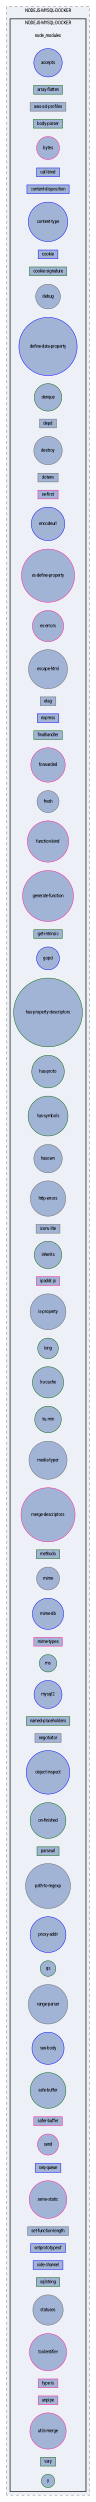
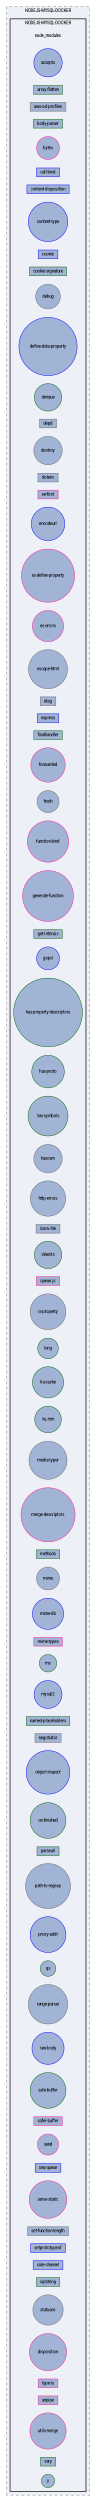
  digraph {
    compound=true
    rankdir=LR
    fontname="Roboto Condensed"
    node [fontname="Roboto Condensed" fontsize=10 shape=circle color=darkgreen fillcolor="#a2b4d6" style=filled]
    n1 [height=0.2 label=node_modules shape=plaintext width=0.4 color=blue fillcolor="" style=""]
    n2 [color=blue height=0.2 label=accepts width=0.4]
    n3 [height=0.2 label="array-flatten" shape=box width=0.4]
    n4 [color=gray40 height=0.2 label="aws-ssl-profiles" shape=box width=0.4]
    n5 [height=0.2 label="body-parser" shape=box width=0.4]
    n6 [color=deeppink height=0.2 label=bytes width=0.4]
    n7 [color=blue height=0.2 label="call-bind" shape=box width=0.4]
    n8 [color=blue height=0.2 label="content-disposition" shape=box width=0.4]
    n9 [color=blue height=0.2 label="content-type" width=0.4]
    n10 [color=blue height=0.2 label=cookie shape=box width=0.4]
    n11 [height=0.2 label="cookie-signature" shape=box width=0.4]
    n12 [color=gray40 height=0.2 label=debug width=0.4]
    n13 [color=blue height=0.2 label="define-data-property" width=0.4]
    n14 [height=0.2 label=denque width=0.4]
    n15 [color=gray40 height=0.2 label=depd shape=box width=0.4]
    n16 [color=gray40 height=0.2 label=destroy width=0.4]
    n17 [color=gray40 height=0.2 label=dotenv shape=box width=0.4]
    n18 [color=deeppink height=0.2 label="ee-first" shape=box width=0.4]
    n19 [color=blue height=0.2 label=encodeurl width=0.4]
    n20 [color=deeppink height=0.2 label="es-define-property" width=0.4]
    n21 [color=deeppink height=0.2 label="es-errors" width=0.4]
    n22 [color=gray40 height=0.2 label="escape-html" width=0.4]
    n23 [color=gray40 height=0.2 label=etag shape=box width=0.4]
    n24 [color=blue height=0.2 label=express shape=box width=0.4]
    n25 [height=0.2 label=finalhandler shape=box width=0.4]
    n26 [color=deeppink height=0.2 label=forwarded width=0.4]
    n27 [color=gray40 height=0.2 label=fresh width=0.4]
    n28 [color=deeppink height=0.2 label="function-bind" width=0.4]
    n29 [color=deeppink height=0.2 label="generate-function" width=0.4]
    n30 [height=0.2 label="get-intrinsic" shape=box width=0.4]
    n31 [color=blue height=0.2 label=gopd width=0.4]
    n32 [height=0.2 label="has-property-descriptors" width=0.4]
    n33 [height=0.2 label="has-proto" width=0.4]
    n34 [height=0.2 label="has-symbols" width=0.4]
    n35 [color=gray40 height=0.2 label=hasown width=0.4]
    n36 [color=gray40 height=0.2 label="http-errors" width=0.4]
    n37 [color=gray40 height=0.2 label="iconv-lite" shape=box width=0.4]
    n38 [height=0.2 label=inherits width=0.4]
-   n39 [color=deeppink height=0.2 label="ipaddr.js" shape=box width=0.4]
+   n39 [color=deeppink height=0.2 label="queue.js" shape=box width=0.4]
    n40 [color=gray40 height=0.2 label="is-property" width=0.4]
    n41 [height=0.2 label=long width=0.4]
    n42 [height=0.2 label="lru-cache" width=0.4]
    n43 [height=0.2 label="lru.min" width=0.4]
    n44 [color=gray40 height=0.2 label="media-typer" width=0.4]
    n45 [color=deeppink height=0.2 label="merge-descriptors" width=0.4]
    n46 [height=0.2 label=methods shape=box width=0.4]
    n47 [color=gray40 height=0.2 label=mime width=0.4]
    n48 [color=blue height=0.2 label="mime-db" width=0.4]
    n49 [color=deeppink height=0.2 label="mime-types" shape=box width=0.4]
    n50 [height=0.2 label=ms width=0.4]
    n51 [color=blue height=0.2 label=mysql2 width=0.4]
    n52 [height=0.2 label="named-placeholders" shape=box width=0.4]
    n53 [color=gray40 height=0.2 label=negotiator shape=box width=0.4]
    n54 [color=blue height=0.2 label="object-inspect" width=0.4]
    n55 [height=0.2 label="on-finished" width=0.4]
    n56 [height=0.2 label=parseurl shape=box width=0.4]
    n57 [color=gray40 height=0.2 label="path-to-regexp" width=0.4]
    n58 [color=blue height=0.2 label="proxy-addr" width=0.4]
    n59 [height=0.2 label=qs width=0.4]
    n60 [color=gray40 height=0.2 label="range-parser" width=0.4]
    n61 [color=blue height=0.2 label="raw-body" width=0.4]
    n62 [height=0.2 label="safe-buffer" width=0.4]
    n63 [color=deeppink height=0.2 label="safer-buffer" shape=box width=0.4]
    n64 [color=deeppink height=0.2 label=send width=0.4]
    n65 [color=blue height=0.2 label="seq-queue" shape=box width=0.4]
    n66 [color=deeppink height=0.2 label="serve-static" width=0.4]
    n67 [color=gray40 height=0.2 label="set-function-length" shape=box width=0.4]
    n68 [color=blue height=0.2 label=setprototypeof shape=box width=0.4]
    n69 [color=blue height=0.2 label="side-channel" shape=box width=0.4]
    n70 [height=0.2 label=sqlstring shape=box width=0.4]
    n71 [color=gray40 height=0.2 label=statuses width=0.4]
-   n72 [color=deeppink height=0.2 label=toidentifier width=0.4]
+   n72 [color=deeppink height=0.2 label=disposition width=0.4]
    n73 [color=deeppink height=0.2 label="type-is" shape=box width=0.4]
    n74 [color=deeppink height=0.2 label=unpipe shape=box width=0.4]
    n75 [color=deeppink height=0.2 label="utils-merge" width=0.4]
    n76 [height=0.2 label=vary shape=box width=0.4]
    n77 [height=0.2 label=y width=0.4]
    subgraph cluster_1 {
      bgcolor="#edf0f7"
      fontsize=10
      label="NODEJS-MYSQL-DOCKER"
      pencolor=grey50
      style="filled,dashed"
      subgraph cluster_2 {
        bgcolor="#edf0f7"
        fontsize=10
        pencolor=grey25
        style="filled,bold"
        n1
        n2
        n3
        n4
        n5
        n6
        n7
        n8
        n9
        n10
        n11
        n12
        n13
        n14
        n15
        n16
        n17
        n18
        n19
        n20
        n21
        n22
        n23
        n24
        n25
        n26
        n27
        n28
        n29
        n30
        n31
        n32
        n33
        n34
        n35
        n36
        n37
        n38
        n39
        n40
        n41
        n42
        n43
        n44
        n45
        n46
        n47
        n48
        n49
        n50
        n51
        n52
        n53
        n54
        n55
        n56
        n57
        n58
        n59
        n60
        n61
        n62
        n63
        n64
        n65
        n66
        n67
        n68
        n69
        n70
        n71
        n72
        n73
        n74
        n75
        n76
        n77
      }
    }
  }
